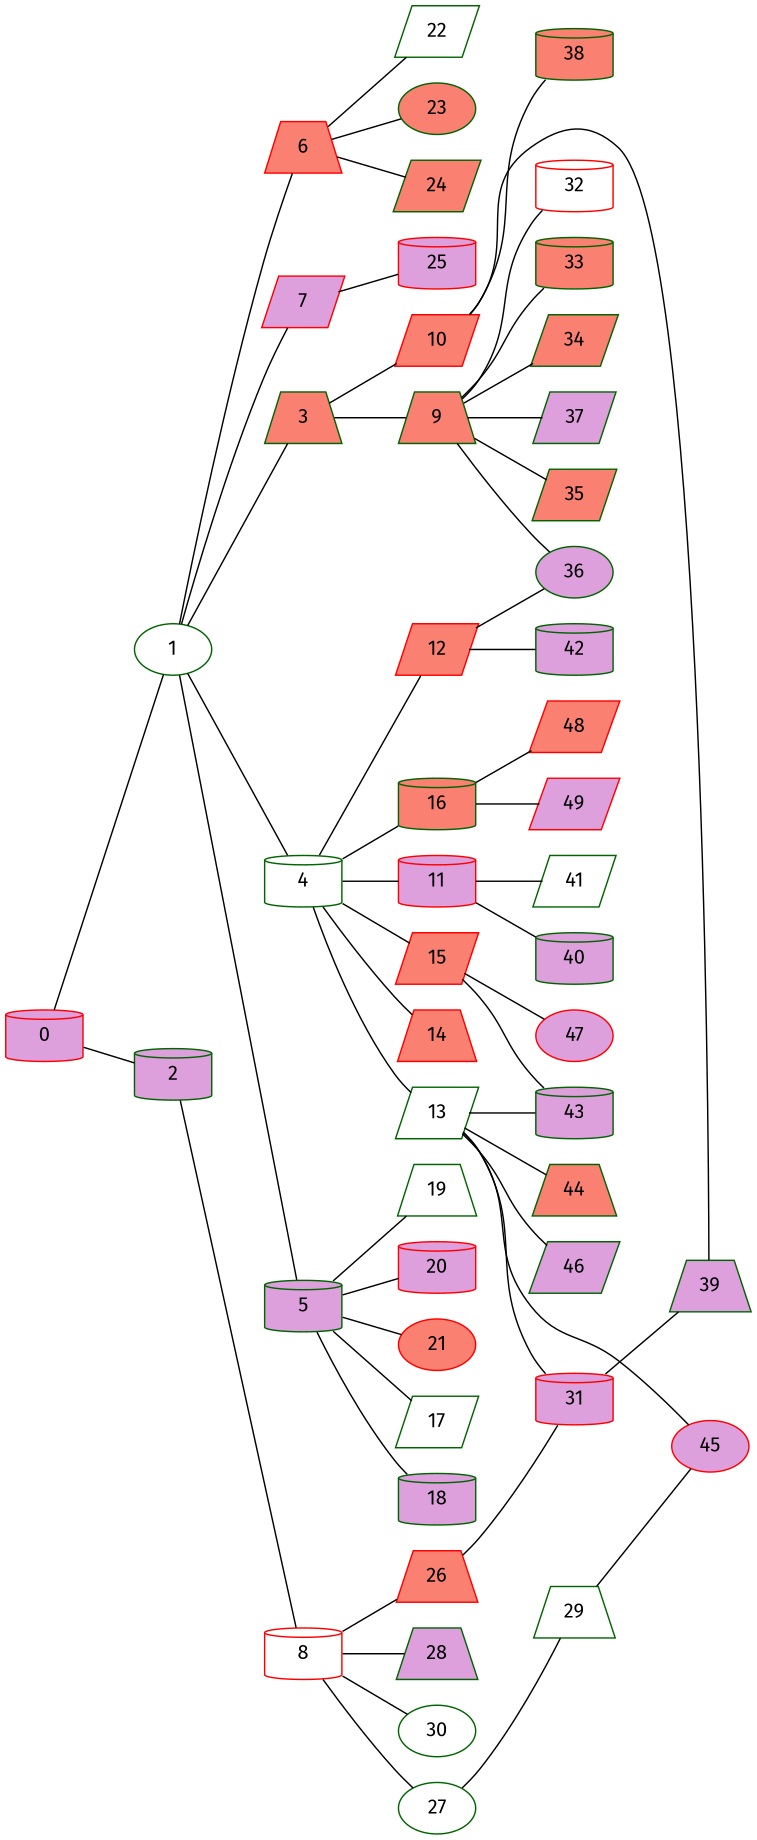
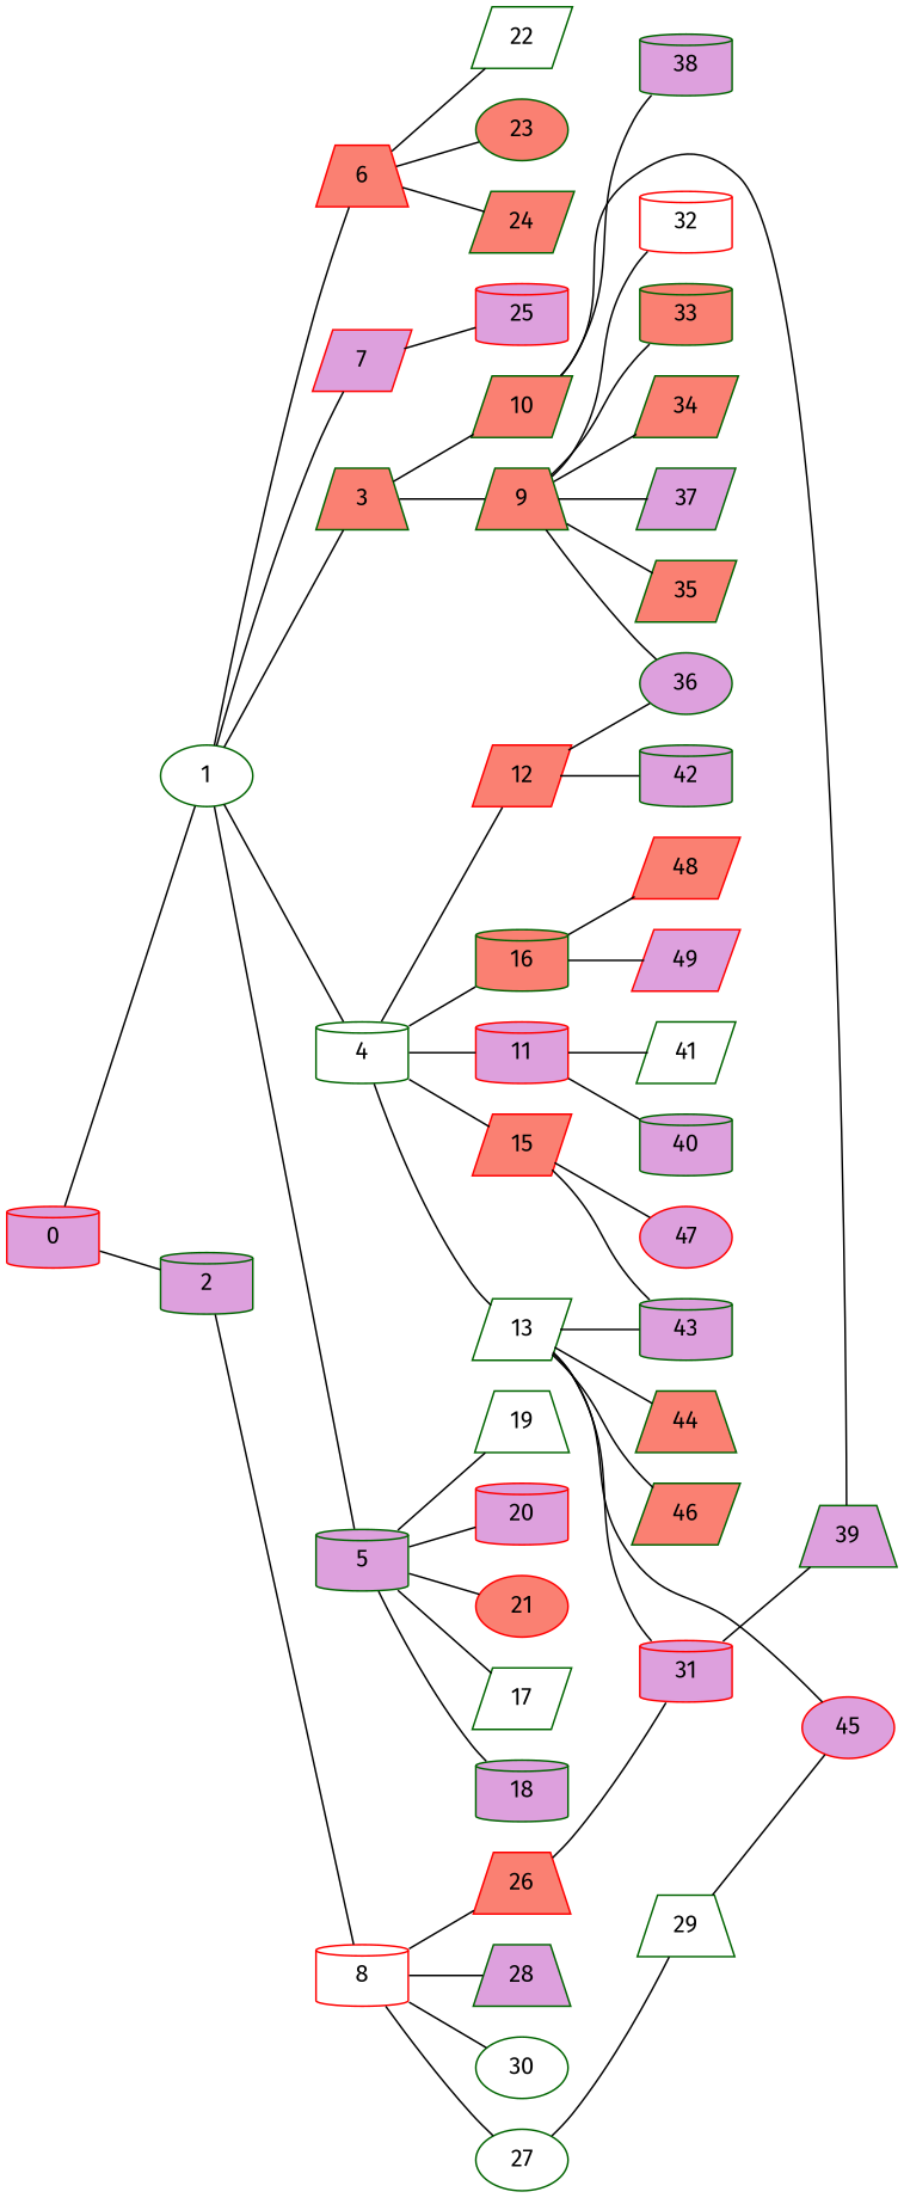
  graph {
    fontname="Fira Sans"
    rankdir=LR
    node [color=darkgreen fillcolor=plum fontname="Fira Sans" shape=cylinder style=filled]
    edge [fontname="Fira Sans"]
    0 [color=red]
    1 [fillcolor=white shape=ellipse]
    2
    3 [fillcolor=salmon shape=trapezium]
    4 [fillcolor=white]
    5
    6 [color=red fillcolor=salmon shape=trapezium]
    7 [color=red shape=parallelogram]
    8 [color=red fillcolor=white]
-   10 [color=red fillcolor=salmon shape=parallelogram]
+   10 [fillcolor=salmon shape=parallelogram]
    9 [fillcolor=salmon shape=trapezium]
    11 [color=red]
    12 [color=red fillcolor=salmon shape=parallelogram]
    13 [fillcolor=white shape=parallelogram]
-   14 [color=red fillcolor=salmon shape=trapezium]
    15 [color=red fillcolor=salmon shape=parallelogram]
    16 [fillcolor=salmon]
    17 [fillcolor=white shape=parallelogram]
    18
    19 [fillcolor=white shape=trapezium]
    20 [color=red]
    21 [color=red fillcolor=salmon shape=ellipse]
    24 [fillcolor=salmon shape=parallelogram]
    22 [fillcolor=white shape=parallelogram]
    23 [fillcolor=salmon shape=ellipse]
    25 [color=red]
    26 [color=red fillcolor=salmon shape=trapezium]
    27 [fillcolor=white shape=ellipse]
    28 [shape=trapezium]
    30 [fillcolor=white shape=ellipse]
-   38 [fillcolor=salmon]
+   38
    39 [shape=trapezium]
    32 [color=red fillcolor=white]
    33 [fillcolor=salmon]
    34 [fillcolor=salmon shape=parallelogram]
    36 [shape=ellipse]
    37 [shape=parallelogram]
    35 [fillcolor=salmon shape=parallelogram]
    40
    41 [fillcolor=white shape=parallelogram]
    42
    31 [color=red]
    44 [fillcolor=salmon shape=trapezium]
    43
    45 [color=red shape=ellipse]
-   46 [shape=parallelogram]
+   46 [fillcolor=salmon shape=parallelogram]
    47 [color=red shape=ellipse]
    48 [color=red fillcolor=salmon shape=parallelogram]
    49 [color=red shape=parallelogram]
    29 [fillcolor=white shape=trapezium]
    0 -- 1
    0 -- 2
    1 -- 3
    1 -- 4
    1 -- 5
    1 -- 6
    1 -- 7
    2 -- 8
    3 -- 10
    3 -- 9
    4 -- 11
    4 -- 12
    4 -- 13
-   4 -- 14
    4 -- 15
    4 -- 16
    5 -- 17
    5 -- 18
    5 -- 19
    5 -- 20
    5 -- 21
    6 -- 24
    6 -- 22
    6 -- 23
    7 -- 25
    8 -- 26
    8 -- 27
    8 -- 28
    8 -- 30
    10 -- 38
    10 -- 39
    9 -- 32
    9 -- 33
    9 -- 34
    9 -- 36
    9 -- 37
    9 -- 35
    11 -- 40
    11 -- 41
    12 -- 36
    12 -- 42
    13 -- 31
    13 -- 44
    13 -- 43
    13 -- 45
    13 -- 46
    15 -- 43
    15 -- 47
    16 -- 48
    16 -- 49
    26 -- 31
    27 -- 29
    31 -- 39
    29 -- 45
  }
